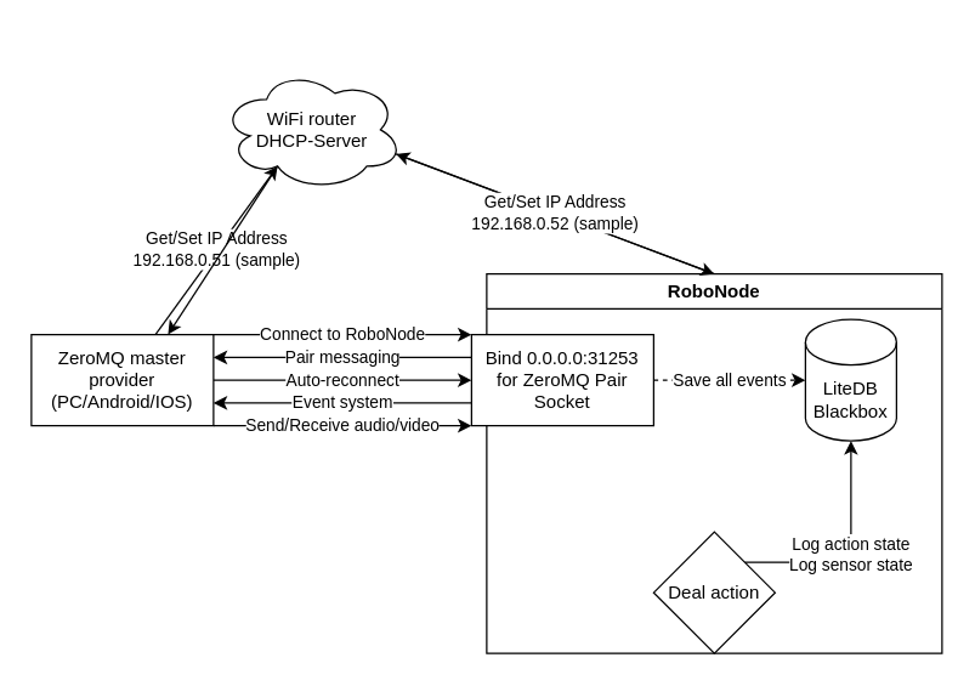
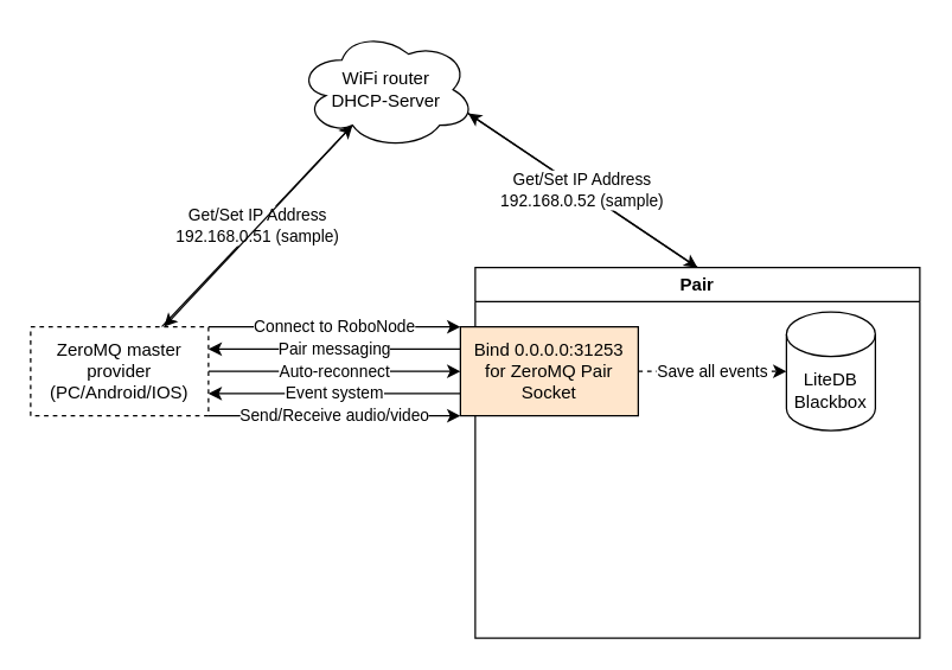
  <mxCell id="0" />
  <mxCell id="1" parent="0" />
  <mxCell id="2" style="edgeStyle=none;html=1;exitX=0.5;exitY=0;exitDx=0;exitDy=0;entryX=0.96;entryY=0.7;entryDx=0;entryDy=0;entryPerimeter=0;" edge="1" parent="1" source="3" target="18"><mxGeometry relative="1" as="geometry" /></mxCell>
- <mxCell id="3" value="RoboNode" style="swimlane;whiteSpace=wrap;html=1;" vertex="1" parent="1"><mxGeometry x="320" y="180" width="300" height="250" as="geometry"><mxRectangle x="500" y="270" width="100" height="30" as="alternateBounds" /></mxGeometry></mxCell>
+ <mxCell id="3" value="Pair" style="swimlane;whiteSpace=wrap;html=1;" vertex="1" parent="1"><mxGeometry x="320" y="180" width="300" height="250" as="geometry"><mxRectangle x="500" y="270" width="100" height="30" as="alternateBounds" /></mxGeometry></mxCell>
  <mxCell id="4" value="LiteDB Blackbox" style="shape=cylinder3;whiteSpace=wrap;html=1;boundedLbl=1;backgroundOutline=1;size=15;" vertex="1" parent="3"><mxGeometry x="210" y="30" width="60" height="80" as="geometry" /></mxCell>
  <mxCell id="5" value="Save all events" style="edgeStyle=none;html=1;entryX=0;entryY=0.5;entryDx=0;entryDy=0;entryPerimeter=0;dashed=1;" edge="1" parent="3" source="6" target="4"><mxGeometry relative="1" as="geometry" /></mxCell>
- <mxCell id="6" value="Bind 0.0.0.0:31253 for ZeroMQ Pair Socket" style="rounded=0;whiteSpace=wrap;html=1;" vertex="1" parent="3"><mxGeometry x="-10" y="40" width="120" height="60" as="geometry" /></mxCell>
- <mxCell id="7" value="Log action state&lt;br&gt;Log sensor state" style="edgeStyle=none;html=1;exitX=1;exitY=0;exitDx=0;exitDy=0;entryX=0.5;entryY=1;entryDx=0;entryDy=0;entryPerimeter=0;" edge="1" parent="3" source="8" target="4"><mxGeometry relative="1" as="geometry"><Array as="points"><mxPoint x="240" y="190" /></Array></mxGeometry></mxCell>
- <mxCell id="8" value="Deal action" style="rhombus;whiteSpace=wrap;html=1;" vertex="1" parent="3"><mxGeometry x="110" y="170" width="80" height="80" as="geometry" /></mxCell>
+ <mxCell id="6" value="Bind 0.0.0.0:31253 for ZeroMQ Pair Socket" style="rounded=0;whiteSpace=wrap;html=1;fillColor=#ffe6cc;" vertex="1" parent="3"><mxGeometry x="-10" y="40" width="120" height="60" as="geometry" /></mxCell>
  <mxCell id="9" value="Connect to RoboNode" style="edgeStyle=none;html=1;entryX=0;entryY=0;entryDx=0;entryDy=0;exitX=1;exitY=0;exitDx=0;exitDy=0;" edge="1" parent="1" source="13" target="6"><mxGeometry relative="1" as="geometry" /></mxCell>
  <mxCell id="10" value="Auto-reconnect" style="edgeStyle=none;html=1;entryX=0;entryY=0.5;entryDx=0;entryDy=0;" edge="1" parent="1" source="13" target="6"><mxGeometry relative="1" as="geometry" /></mxCell>
  <mxCell id="11" value="Send/Receive audio/video" style="edgeStyle=none;html=1;exitX=1;exitY=1;exitDx=0;exitDy=0;entryX=0;entryY=1;entryDx=0;entryDy=0;" edge="1" parent="1" source="13" target="6"><mxGeometry relative="1" as="geometry" /></mxCell>
  <mxCell id="12" value="Get/Set IP Address&lt;br&gt;192.168.0.51 (sample)" style="edgeStyle=none;html=1;entryX=0.31;entryY=0.8;entryDx=0;entryDy=0;entryPerimeter=0;" edge="1" parent="1" source="13" target="18"><mxGeometry relative="1" as="geometry" /></mxCell>
- <mxCell id="13" value="ZeroMQ master provider (PC/Android/IOS)" style="rounded=0;whiteSpace=wrap;html=1;" vertex="1" parent="1"><mxGeometry x="20" y="220" width="120" height="60" as="geometry" /></mxCell>
+ <mxCell id="13" value="ZeroMQ master provider (PC/Android/IOS)" style="rounded=0;whiteSpace=wrap;html=1;dashed=1;" vertex="1" parent="1"><mxGeometry x="20" y="220" width="120" height="60" as="geometry" /></mxCell>
  <mxCell id="14" value="Pair messaging" style="edgeStyle=none;html=1;exitX=0;exitY=0.25;exitDx=0;exitDy=0;entryX=1;entryY=0.25;entryDx=0;entryDy=0;" edge="1" parent="1" source="6" target="13"><mxGeometry relative="1" as="geometry" /></mxCell>
  <mxCell id="15" style="edgeStyle=none;html=1;exitX=0.31;exitY=0.8;exitDx=0;exitDy=0;exitPerimeter=0;entryX=0.75;entryY=0;entryDx=0;entryDy=0;" edge="1" parent="1" source="18" target="13"><mxGeometry relative="1" as="geometry" /></mxCell>
  <mxCell id="16" value="Event system" style="edgeStyle=none;html=1;exitX=0;exitY=0.75;exitDx=0;exitDy=0;entryX=1;entryY=0.75;entryDx=0;entryDy=0;" edge="1" parent="1" source="6" target="13"><mxGeometry relative="1" as="geometry" /></mxCell>
  <mxCell id="17" value="Get/Set IP Address&lt;br&gt;192.168.0.52 (sample)" style="edgeStyle=none;html=1;exitX=0.96;exitY=0.7;exitDx=0;exitDy=0;exitPerimeter=0;entryX=0.5;entryY=0;entryDx=0;entryDy=0;" edge="1" parent="1" source="18" target="3"><mxGeometry relative="1" as="geometry" /></mxCell>
- <mxCell id="18" value="WiFi router&lt;br&gt;DHCP-Server" style="ellipse;shape=cloud;whiteSpace=wrap;html=1;" vertex="1" parent="1"><mxGeometry x="145" y="45" width="120" height="80" as="geometry" /></mxCell>
+ <mxCell id="18" value="WiFi router&lt;br&gt;DHCP-Server" style="ellipse;shape=cloud;whiteSpace=wrap;html=1;" vertex="1" parent="1"><mxGeometry x="200" y="20" width="120" height="80" as="geometry" /></mxCell>
